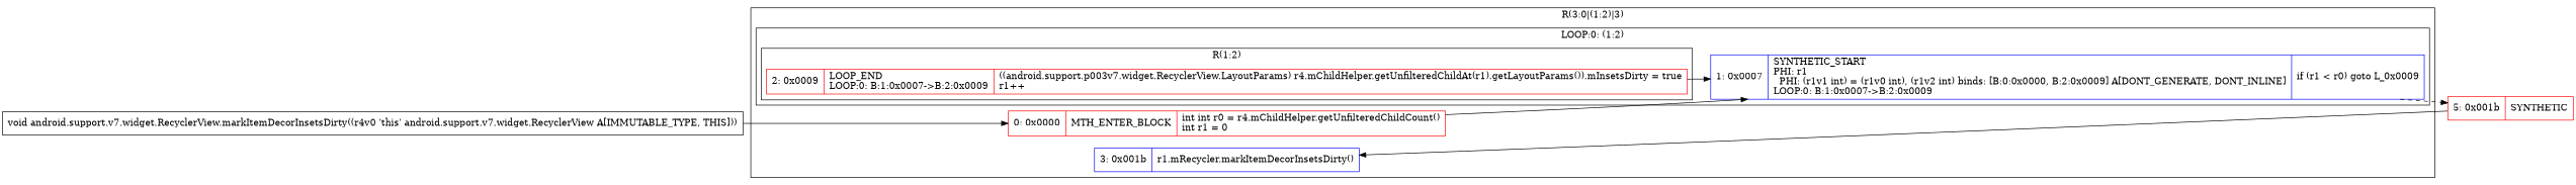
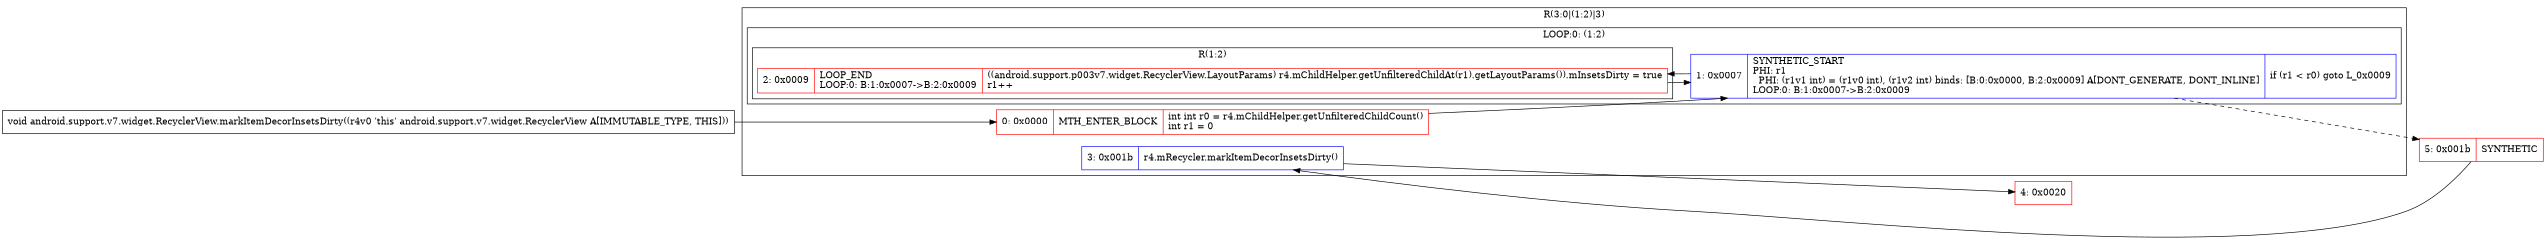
  digraph {
    rankdir=LR
    node [color=red shape=record]
    n1 [label="{2\:\ 0x0009|LOOP_END\lLOOP:0: B:1:0x0007\-\>B:2:0x0009\l|((android.support.p003v7.widget.RecyclerView.LayoutParams) r4.mChildHelper.getUnfilteredChildAt(r1).getLayoutParams()).mInsetsDirty = true\lr1++\l}"]
    n2 [color=blue label="{1\:\ 0x0007|SYNTHETIC_START\lPHI: r1 \l  PHI: (r1v1 int) = (r1v0 int), (r1v2 int) binds: [B:0:0x0000, B:2:0x0009] A[DONT_GENERATE, DONT_INLINE]\lLOOP:0: B:1:0x0007\-\>B:2:0x0009\l|if (r1 \< r0) goto L_0x0009\l}"]
    n3 [label="{0\:\ 0x0000|MTH_ENTER_BLOCK\l|int int r0 = r4.mChildHelper.getUnfilteredChildCount()\lint r1 = 0\l}"]
-   n4 [color=blue label="{3\:\ 0x001b|r1.mRecycler.markItemDecorInsetsDirty()\l}"]
+   n4 [color=blue label="{3\:\ 0x001b|r4.mRecycler.markItemDecorInsetsDirty()\l}"]
    n5 [label="{5\:\ 0x001b|SYNTHETIC\l}"]
+   n6 [label="{4\:\ 0x0020}"]
    n7 [label="{void android.support.v7.widget.RecyclerView.markItemDecorInsetsDirty((r4v0 'this' android.support.v7.widget.RecyclerView A[IMMUTABLE_TYPE, THIS])) }" color=""]
    subgraph cluster_1 {
      label="R(3:0|(1:2)|3)"
      n3
      n4
      subgraph cluster_2 {
        label="LOOP:0: (1:2)"
        n2
        subgraph cluster_3 {
          label="R(1:2)"
          n1
        }
      }
    }
    n1 -> n2
+   n2 -> n1
    n2 -> n5 [style=dashed]
    n3 -> n2
+   n4 -> n6
    n5 -> n4
    n7 -> n3
  }
